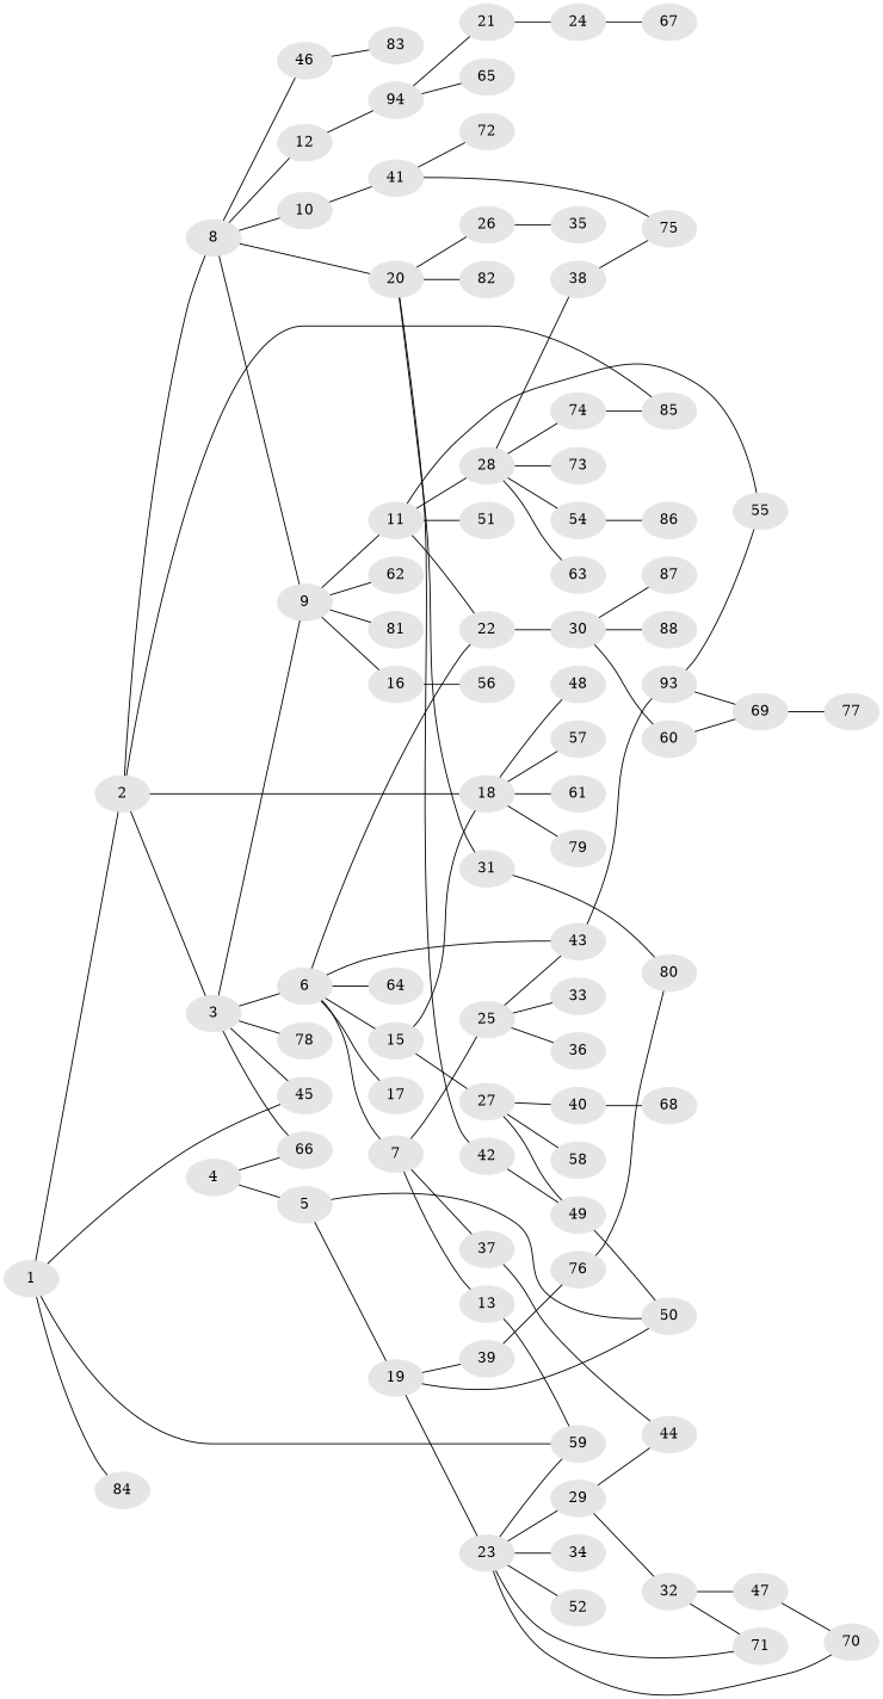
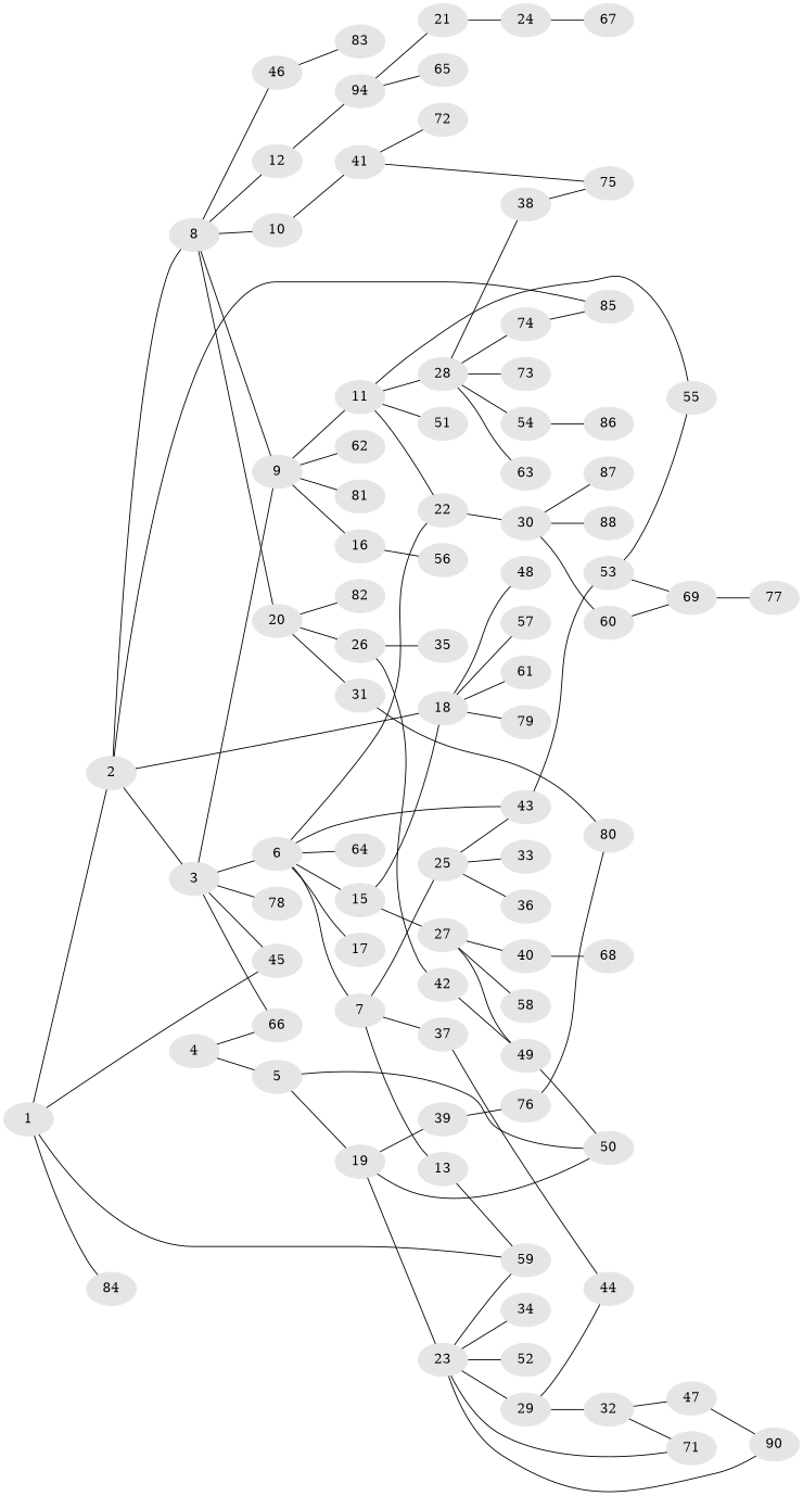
  graph {
    rankdir=LR
    node [color=gray90 style=filled]
    1
    2
    45
    59
    84
    3
    8
    18
    85
    6
    9
    78
    66
    10
    12
    20
    46
    48
    57
    61
    79
    4
    5
    7
    15
    17
    22
    43
    64
    11
    16
    62
    81
    19
    50
    23
    39
    13
    25
    37
    27
    30
-   53 [label=93]
+   53
    33
    36
    44
    41
    n48 [label=94]
    26
    31
    42
    82
    83
    28
    51
    55
    56
    75
    72
    38
    54
    63
    73
    74
    21
    65
    24
    40
    49
    58
    29
    34
    52
-   70
+   70 [label=90]
    71
    76
    35
    80
    67
    60
    87
    88
    32
    68
    86
    47
    69
    77
    1 -- 2
    1 -- 45
    1 -- 59
    1 -- 84
    2 -- 3
    2 -- 8
    2 -- 18
    2 -- 85
    3 -- 45
    3 -- 6
    3 -- 9
    3 -- 78
    3 -- 66
    8 -- 9
    8 -- 10
    8 -- 12
    8 -- 20
    8 -- 46
    18 -- 48
    18 -- 57
    18 -- 61
    18 -- 79
    6 -- 7
    6 -- 15
    6 -- 17
    6 -- 22
    6 -- 43
    6 -- 64
    9 -- 11
    9 -- 16
    9 -- 62
    9 -- 81
    10 -- 41
    12 -- n48
    20 -- 26
    20 -- 31
-   20 -- 42
+   26 -- 42
    20 -- 82
    46 -- 83
    4 -- 66
    4 -- 5
    5 -- 19
    5 -- 50
    7 -- 13
    7 -- 25
    7 -- 37
    15 -- 18
    15 -- 27
    22 -- 30
    43 -- 53
    11 -- 22
    11 -- 28
    11 -- 51
    11 -- 55
    16 -- 56
    19 -- 50
    19 -- 23
    19 -- 39
    23 -- 59
    23 -- 29
    23 -- 34
    23 -- 52
    23 -- 70
    23 -- 71
    39 -- 76
    13 -- 59
    25 -- 43
    25 -- 33
    25 -- 36
    37 -- 44
    27 -- 40
    27 -- 49
    27 -- 58
    30 -- 60
    30 -- 87
    30 -- 88
    53 -- 55
    53 -- 69
    41 -- 75
    41 -- 72
    n48 -- 21
    n48 -- 65
    26 -- 35
    31 -- 80
    42 -- 49
    28 -- 38
    28 -- 54
    28 -- 63
    28 -- 73
    28 -- 74
    38 -- 75
    54 -- 86
    74 -- 85
    21 -- 24
    24 -- 67
    40 -- 68
    49 -- 50
    29 -- 44
    29 -- 32
    76 -- 80
    60 -- 69
    32 -- 71
    32 -- 47
    47 -- 70
    69 -- 77
  }
